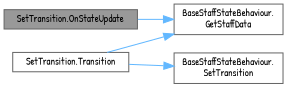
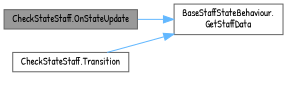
  digraph {
    fontname="Patrick Hand"
    rankdir=LR
    node [color=grey40 fillcolor=white fontname="Patrick Hand" fontsize=10 shape=box style=filled]
    edge [color=steelblue1 fontname="Patrick Hand" fontsize=10 labelfontname=Helvetica labelfontsize=10 style=solid]
-   n1 [color=gray40 fillcolor=grey60 fontcolor=black height=0.2 label="SetTransition.OnStateUpdate" width=0.4]
+   n1 [color=gray40 fillcolor=grey60 fontcolor=black height=0.2 label="CheckStateStaff.OnStateUpdate" width=0.4]
    n2 [height=0.2 label="BaseStaffStateBehaviour.\lGetStaffData" width=0.4]
-   n3 [height=0.2 label="SetTransition.Transition" width=0.4]
-   n4 [height=0.2 label="BaseStaffStateBehaviour.\lSetTransition" width=0.4]
+   n3 [height=0.2 label="CheckStateStaff.Transition" width=0.4]
    n1 -> n2
    n3 -> n2
-   n3 -> n4
  }
